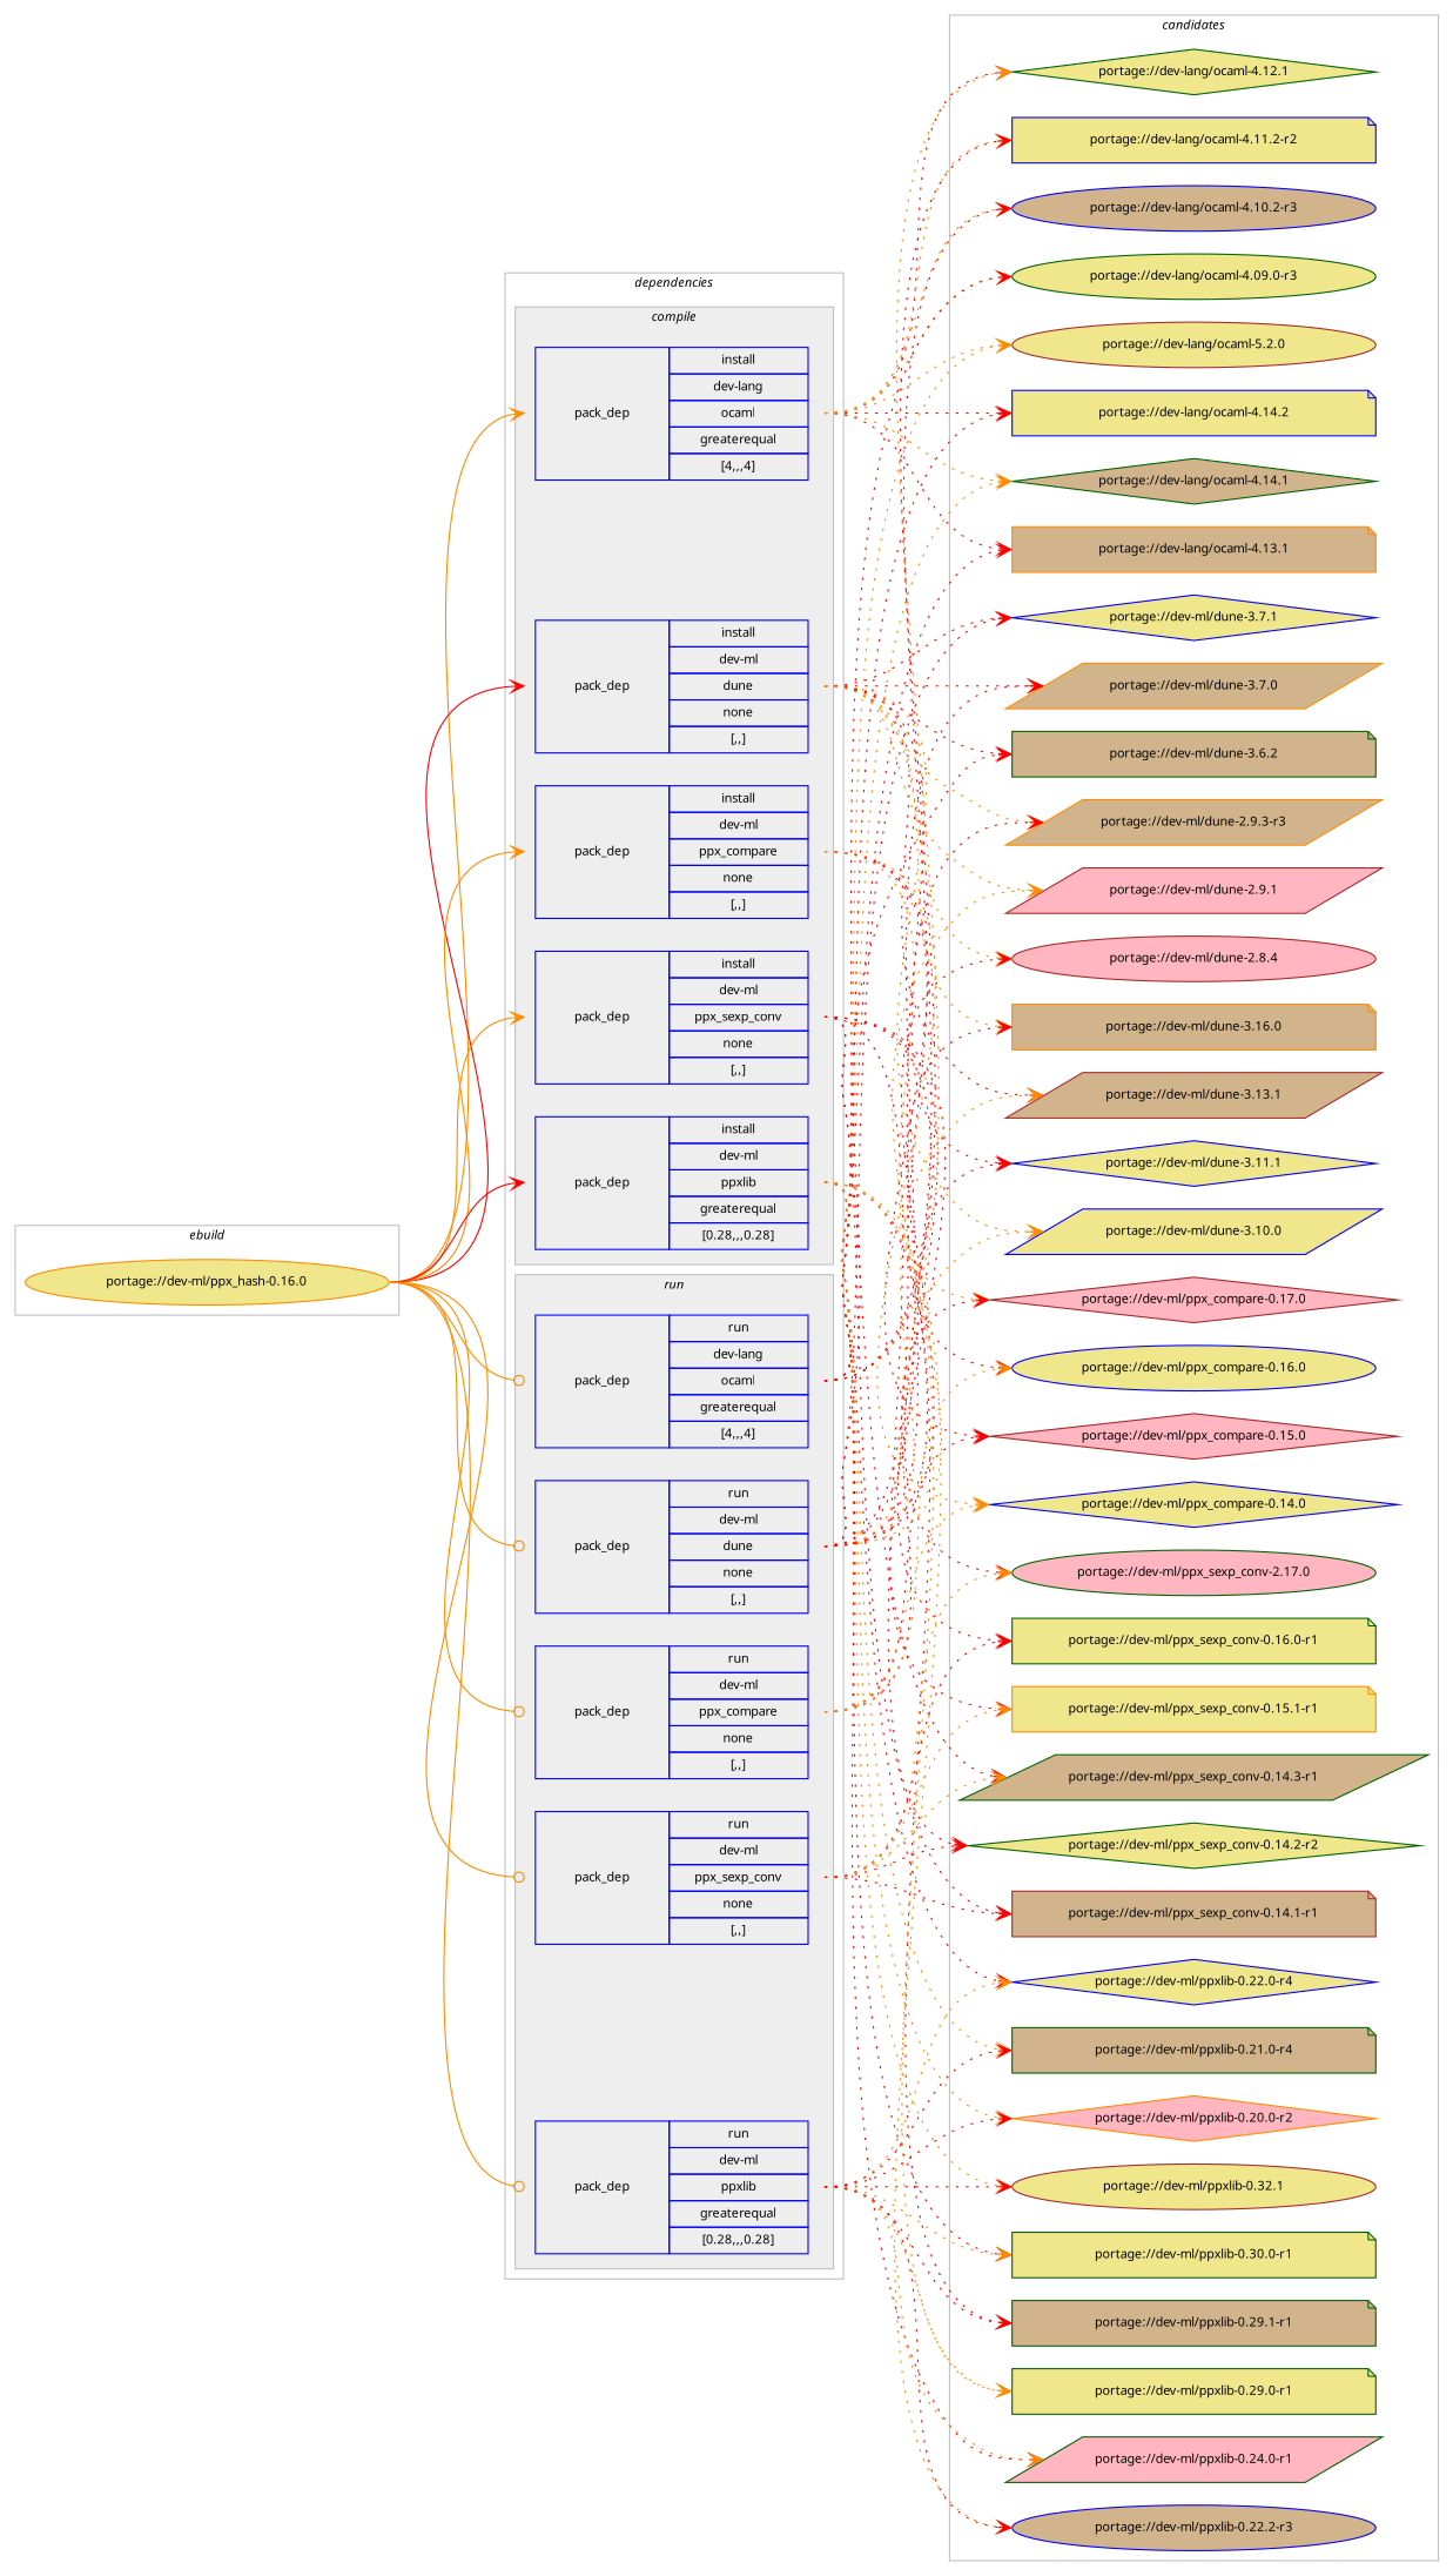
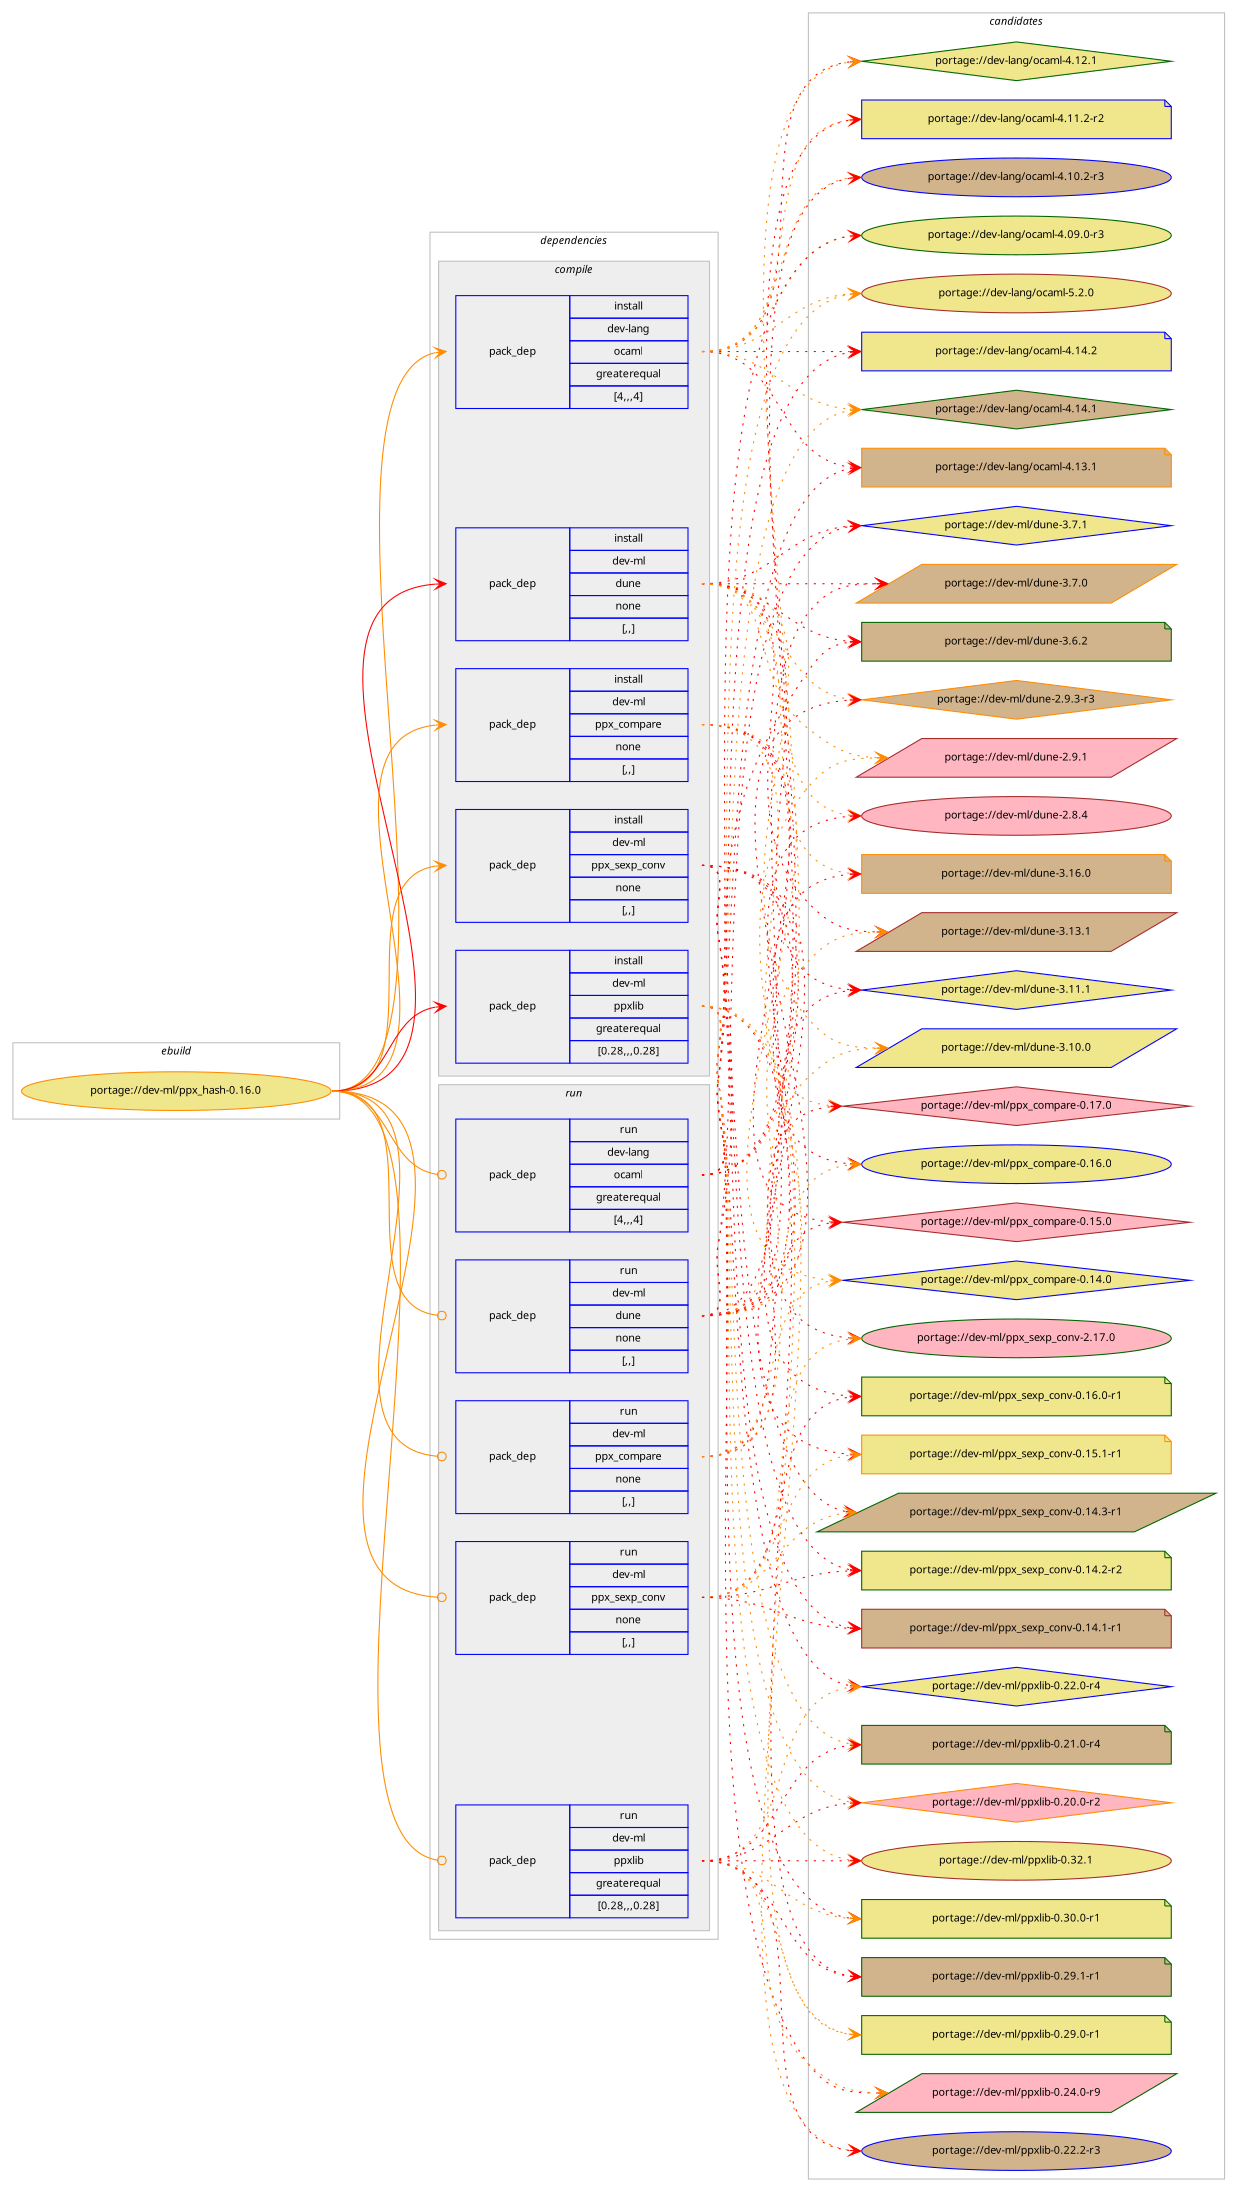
  digraph {
    compound=true
    concentrate=true
    fontname="Noto Sans"
    fontsize=10
    newrank=true
    rankdir=LR
    ranksep=1.5
    node [color=blue fillcolor=khaki fontname="Noto Sans" fontsize=10 shape=note style=filled]
    edge [arrowhead=vee color=red fontname="Noto Sans" headport=w style=dotted tailport=e weight=100]
    n1 [color=darkorange label="portage://dev-ml/ppx_hash-0.16.0" shape=ellipse width=4]
    n2 [label=<<TABLE BORDER="0" CELLBORDER="1" CELLSPACING="0" CELLPADDING="4" WIDTH="220"><TR><TD ROWSPAN="6" CELLPADDING="30">pack_dep</TD></TR><TR><TD WIDTH="110">install</TD></TR><TR><TD>dev-lang</TD></TR><TR><TD>ocaml</TD></TR><TR><TD>greaterequal</TD></TR><TR><TD>[4,,,4]</TD></TR></TABLE>> shape=none fillcolor="" style=""]
    n3 [label=<<TABLE BORDER="0" CELLBORDER="1" CELLSPACING="0" CELLPADDING="4" WIDTH="220"><TR><TD ROWSPAN="6" CELLPADDING="30">pack_dep</TD></TR><TR><TD WIDTH="110">install</TD></TR><TR><TD>dev-ml</TD></TR><TR><TD>dune</TD></TR><TR><TD>none</TD></TR><TR><TD>[,,]</TD></TR></TABLE>> shape=none fillcolor="" style=""]
    n4 [label=<<TABLE BORDER="0" CELLBORDER="1" CELLSPACING="0" CELLPADDING="4" WIDTH="220"><TR><TD ROWSPAN="6" CELLPADDING="30">pack_dep</TD></TR><TR><TD WIDTH="110">install</TD></TR><TR><TD>dev-ml</TD></TR><TR><TD>ppx_compare</TD></TR><TR><TD>none</TD></TR><TR><TD>[,,]</TD></TR></TABLE>> shape=none fillcolor="" style=""]
    n5 [label=<<TABLE BORDER="0" CELLBORDER="1" CELLSPACING="0" CELLPADDING="4" WIDTH="220"><TR><TD ROWSPAN="6" CELLPADDING="30">pack_dep</TD></TR><TR><TD WIDTH="110">install</TD></TR><TR><TD>dev-ml</TD></TR><TR><TD>ppx_sexp_conv</TD></TR><TR><TD>none</TD></TR><TR><TD>[,,]</TD></TR></TABLE>> shape=none fillcolor="" style=""]
    n6 [label=<<TABLE BORDER="0" CELLBORDER="1" CELLSPACING="0" CELLPADDING="4" WIDTH="220"><TR><TD ROWSPAN="6" CELLPADDING="30">pack_dep</TD></TR><TR><TD WIDTH="110">install</TD></TR><TR><TD>dev-ml</TD></TR><TR><TD>ppxlib</TD></TR><TR><TD>greaterequal</TD></TR><TR><TD>[0.28,,,0.28]</TD></TR></TABLE>> shape=none fillcolor="" style=""]
    n7 [label=<<TABLE BORDER="0" CELLBORDER="1" CELLSPACING="0" CELLPADDING="4" WIDTH="220"><TR><TD ROWSPAN="6" CELLPADDING="30">pack_dep</TD></TR><TR><TD WIDTH="110">run</TD></TR><TR><TD>dev-lang</TD></TR><TR><TD>ocaml</TD></TR><TR><TD>greaterequal</TD></TR><TR><TD>[4,,,4]</TD></TR></TABLE>> shape=none fillcolor="" style=""]
    n8 [label=<<TABLE BORDER="0" CELLBORDER="1" CELLSPACING="0" CELLPADDING="4" WIDTH="220"><TR><TD ROWSPAN="6" CELLPADDING="30">pack_dep</TD></TR><TR><TD WIDTH="110">run</TD></TR><TR><TD>dev-ml</TD></TR><TR><TD>dune</TD></TR><TR><TD>none</TD></TR><TR><TD>[,,]</TD></TR></TABLE>> shape=none fillcolor="" style=""]
    n9 [label=<<TABLE BORDER="0" CELLBORDER="1" CELLSPACING="0" CELLPADDING="4" WIDTH="220"><TR><TD ROWSPAN="6" CELLPADDING="30">pack_dep</TD></TR><TR><TD WIDTH="110">run</TD></TR><TR><TD>dev-ml</TD></TR><TR><TD>ppx_compare</TD></TR><TR><TD>none</TD></TR><TR><TD>[,,]</TD></TR></TABLE>> shape=none fillcolor="" style=""]
    n10 [label=<<TABLE BORDER="0" CELLBORDER="1" CELLSPACING="0" CELLPADDING="4" WIDTH="220"><TR><TD ROWSPAN="6" CELLPADDING="30">pack_dep</TD></TR><TR><TD WIDTH="110">run</TD></TR><TR><TD>dev-ml</TD></TR><TR><TD>ppx_sexp_conv</TD></TR><TR><TD>none</TD></TR><TR><TD>[,,]</TD></TR></TABLE>> shape=none fillcolor="" style=""]
    n11 [label=<<TABLE BORDER="0" CELLBORDER="1" CELLSPACING="0" CELLPADDING="4" WIDTH="220"><TR><TD ROWSPAN="6" CELLPADDING="30">pack_dep</TD></TR><TR><TD WIDTH="110">run</TD></TR><TR><TD>dev-ml</TD></TR><TR><TD>ppxlib</TD></TR><TR><TD>greaterequal</TD></TR><TR><TD>[0.28,,,0.28]</TD></TR></TABLE>> shape=none fillcolor="" style=""]
    n12 [color=brown label="portage://dev-lang/ocaml-5.2.0" shape=ellipse width=4]
    n13 [label="portage://dev-lang/ocaml-4.14.2" width=4]
    n14 [color=darkgreen fillcolor=tan label="portage://dev-lang/ocaml-4.14.1" shape=diamond width=4]
    n15 [color=darkorange fillcolor=tan label="portage://dev-lang/ocaml-4.13.1" width=4]
    n16 [color=darkgreen label="portage://dev-lang/ocaml-4.12.1" shape=diamond width=4]
    n17 [label="portage://dev-lang/ocaml-4.11.2-r2" width=4]
    n18 [fillcolor=tan label="portage://dev-lang/ocaml-4.10.2-r3" shape=ellipse width=4]
    n19 [color=darkgreen label="portage://dev-lang/ocaml-4.09.0-r3" shape=ellipse width=4]
    n20 [color=darkorange fillcolor=tan label="portage://dev-ml/dune-3.16.0" width=4]
    n21 [color=brown fillcolor=tan label="portage://dev-ml/dune-3.13.1" shape=parallelogram width=4]
    n22 [label="portage://dev-ml/dune-3.11.1" shape=diamond width=4]
    n23 [label="portage://dev-ml/dune-3.10.0" shape=parallelogram width=4]
    n24 [label="portage://dev-ml/dune-3.7.1" shape=diamond width=4]
    n25 [color=darkorange fillcolor=tan label="portage://dev-ml/dune-3.7.0" shape=parallelogram width=4]
    n26 [color=darkgreen fillcolor=tan label="portage://dev-ml/dune-3.6.2" width=4]
-   n27 [color=darkorange fillcolor=tan label="portage://dev-ml/dune-2.9.3-r3" shape=parallelogram width=4]
+   n27 [color=darkorange fillcolor=tan label="portage://dev-ml/dune-2.9.3-r3" shape=diamond width=4]
    n28 [color=brown fillcolor=lightpink label="portage://dev-ml/dune-2.9.1" shape=parallelogram width=4]
    n29 [color=brown fillcolor=lightpink label="portage://dev-ml/dune-2.8.4" shape=ellipse width=4]
    n30 [color=brown fillcolor=lightpink label="portage://dev-ml/ppx_compare-0.17.0" shape=diamond width=4]
    n31 [label="portage://dev-ml/ppx_compare-0.16.0" shape=ellipse width=4]
    n32 [color=brown fillcolor=lightpink label="portage://dev-ml/ppx_compare-0.15.0" shape=diamond width=4]
    n33 [label="portage://dev-ml/ppx_compare-0.14.0" shape=diamond width=4]
    n34 [color=darkgreen fillcolor=lightpink label="portage://dev-ml/ppx_sexp_conv-2.17.0" shape=ellipse width=4]
    n35 [color=darkgreen label="portage://dev-ml/ppx_sexp_conv-0.16.0-r1" width=4]
    n36 [color=darkorange label="portage://dev-ml/ppx_sexp_conv-0.15.1-r1" width=4]
    n37 [color=darkgreen fillcolor=tan label="portage://dev-ml/ppx_sexp_conv-0.14.3-r1" shape=parallelogram width=4]
-   n38 [color=darkgreen label="portage://dev-ml/ppx_sexp_conv-0.14.2-r2" shape=diamond width=4]
+   n38 [color=darkgreen label="portage://dev-ml/ppx_sexp_conv-0.14.2-r2" width=4]
    n39 [color=brown fillcolor=tan label="portage://dev-ml/ppx_sexp_conv-0.14.1-r1" width=4]
    n40 [color=brown label="portage://dev-ml/ppxlib-0.32.1" shape=ellipse width=4]
    n41 [color=darkgreen label="portage://dev-ml/ppxlib-0.30.0-r1" width=4]
    n42 [color=darkgreen fillcolor=tan label="portage://dev-ml/ppxlib-0.29.1-r1" width=4]
    n43 [color=darkgreen label="portage://dev-ml/ppxlib-0.29.0-r1" width=4]
-   n44 [color=darkgreen fillcolor=lightpink label="portage://dev-ml/ppxlib-0.24.0-r1" shape=parallelogram width=4]
+   n44 [color=darkgreen fillcolor=lightpink label="portage://dev-ml/ppxlib-0.24.0-r9" shape=parallelogram width=4]
    n45 [fillcolor=tan label="portage://dev-ml/ppxlib-0.22.2-r3" shape=ellipse width=4]
    n46 [label="portage://dev-ml/ppxlib-0.22.0-r4" shape=diamond width=4]
    n47 [color=darkgreen fillcolor=tan label="portage://dev-ml/ppxlib-0.21.0-r4" width=4]
    n48 [color=darkorange fillcolor=lightpink label="portage://dev-ml/ppxlib-0.20.0-r2" shape=diamond width=4]
    subgraph cluster_1 {
      color=gray
      label=<<i>dependencies</i>>
      subgraph cluster_2 {
        color=gray
        fillcolor="#eeeeee"
        label=<<i>compile</i>>
        style=filled
        subgraph sub_3 {
          color=gray
          fillcolor="#eeeeee"
          label=<<i>compile</i>>
          style=filled
          n2
        }
        subgraph sub_4 {
          color=gray
          fillcolor="#eeeeee"
          label=<<i>compile</i>>
          style=filled
          n3
        }
        subgraph sub_5 {
          color=gray
          fillcolor="#eeeeee"
          label=<<i>compile</i>>
          style=filled
          n4
        }
        subgraph sub_6 {
          color=gray
          fillcolor="#eeeeee"
          label=<<i>compile</i>>
          style=filled
          n5
        }
        subgraph sub_7 {
          color=gray
          fillcolor="#eeeeee"
          label=<<i>compile</i>>
          style=filled
          n6
        }
      }
      subgraph cluster_8 {
        color=gray
        fillcolor="#eeeeee"
        label=<<i>compile and run</i>>
        style=filled
      }
      subgraph cluster_9 {
        color=gray
        fillcolor="#eeeeee"
        label=<<i>run</i>>
        style=filled
        subgraph sub_10 {
          color=gray
          fillcolor="#eeeeee"
          label=<<i>run</i>>
          style=filled
          n7
        }
        subgraph sub_11 {
          color=gray
          fillcolor="#eeeeee"
          label=<<i>run</i>>
          style=filled
          n8
        }
        subgraph sub_12 {
          color=gray
          fillcolor="#eeeeee"
          label=<<i>run</i>>
          style=filled
          n9
        }
        subgraph sub_13 {
          color=gray
          fillcolor="#eeeeee"
          label=<<i>run</i>>
          style=filled
          n10
        }
        subgraph sub_14 {
          color=gray
          fillcolor="#eeeeee"
          label=<<i>run</i>>
          style=filled
          n11
        }
      }
    }
    subgraph cluster_15 {
      color=gray
      label=<<i>ebuild</i>>
      n1
    }
    subgraph cluster_16 {
      color=gray
      label=<<i>candidates</i>>
      rank=same
      subgraph sub_17 {
        color=black
        label=<<i>candidates</i>>
        nodesep=1
        rank=same
        n12
        n13
        n14
        n15
        n16
        n17
        n18
        n19
      }
      subgraph sub_18 {
        color=black
        label=<<i>candidates</i>>
        nodesep=1
        rank=same
        n20
        n21
        n22
        n23
        n24
        n25
        n26
        n27
        n28
        n29
      }
      subgraph sub_19 {
        color=black
        label=<<i>candidates</i>>
        nodesep=1
        rank=same
        n30
        n31
        n32
        n33
      }
      subgraph sub_20 {
        color=black
        label=<<i>candidates</i>>
        nodesep=1
        rank=same
        n34
        n35
        n36
        n37
        n38
        n39
      }
      subgraph sub_21 {
        color=black
        label=<<i>candidates</i>>
        nodesep=1
        rank=same
        n40
        n41
        n42
        n43
        n44
        n45
        n46
        n47
        n48
      }
      subgraph sub_22 {
        color=black
        label=<<i>candidates</i>>
        nodesep=1
        rank=same
        n12
        n13
        n14
        n15
        n16
        n17
        n18
        n19
      }
      subgraph sub_23 {
        color=black
        label=<<i>candidates</i>>
        nodesep=1
        rank=same
        n20
        n21
        n22
        n23
        n24
        n25
        n26
        n27
        n28
        n29
      }
      subgraph sub_24 {
        color=black
        label=<<i>candidates</i>>
        nodesep=1
        rank=same
        n30
        n31
        n32
        n33
      }
      subgraph sub_25 {
        color=black
        label=<<i>candidates</i>>
        nodesep=1
        rank=same
        n34
        n35
        n36
        n37
        n38
        n39
      }
      subgraph sub_26 {
        color=black
        label=<<i>candidates</i>>
        nodesep=1
        rank=same
        n40
        n41
        n42
        n43
        n44
        n45
        n46
        n47
        n48
      }
    }
    n1 -> n2 [color=darkorange style=solid weight=20]
    n1 -> n3 [style=solid weight=20]
    n1 -> n4 [color=darkorange style=solid weight=20]
    n1 -> n5 [color=darkorange style=solid weight=20]
    n1 -> n6 [style=solid weight=20]
    n1 -> n7 [arrowhead=odot color=darkorange style=solid weight=20]
    n1 -> n8 [arrowhead=odot color=darkorange style=solid weight=20]
    n1 -> n9 [arrowhead=odot color=darkorange style=solid weight=20]
    n1 -> n10 [arrowhead=odot color=darkorange style=solid weight=20]
    n1 -> n11 [arrowhead=odot color=darkorange style=solid weight=20]
    n2 -> n12 [color=darkorange]
    n2 -> n13
    n2 -> n14 [color=darkorange]
    n2 -> n15
    n2 -> n16
    n2 -> n17 [color=darkorange]
    n2 -> n18 [color=darkorange]
    n2 -> n19 [color=darkorange]
    n3 -> n20 [color=darkorange]
    n3 -> n21
    n3 -> n22
    n3 -> n23 [color=darkorange]
    n3 -> n24
    n3 -> n25
    n3 -> n26
    n3 -> n27 [color=darkorange]
    n3 -> n28 [color=darkorange]
    n3 -> n29 [color=darkorange]
    n4 -> n30 [color=darkorange]
    n4 -> n31
    n4 -> n32
    n4 -> n33 [color=darkorange]
    n5 -> n34
    n5 -> n35
    n5 -> n36
    n5 -> n37
    n5 -> n38
    n5 -> n39
    n6 -> n40 [color=darkorange]
    n6 -> n41
    n6 -> n42
    n6 -> n43 [color=darkorange]
    n6 -> n44
    n6 -> n45 [color=darkorange]
    n6 -> n46
    n6 -> n47 [color=darkorange]
    n6 -> n48 [color=darkorange]
    n7 -> n12 [color=darkorange]
    n7 -> n13
    n7 -> n14 [color=darkorange]
    n7 -> n15
    n7 -> n16 [color=darkorange]
    n7 -> n17
    n7 -> n18
    n7 -> n19
    n8 -> n20
    n8 -> n21 [color=darkorange]
    n8 -> n22
    n8 -> n23 [color=darkorange]
    n8 -> n24
    n8 -> n25
    n8 -> n26
    n8 -> n27
    n8 -> n28 [color=darkorange]
    n8 -> n29
    n9 -> n30
    n9 -> n31 [color=darkorange]
    n9 -> n32
    n9 -> n33 [color=darkorange]
    n10 -> n34 [color=darkorange]
    n10 -> n35
    n10 -> n36 [color=darkorange]
    n10 -> n37 [color=darkorange]
    n10 -> n38
    n10 -> n39
    n11 -> n40
    n11 -> n41 [color=darkorange]
    n11 -> n42
    n11 -> n43 [color=darkorange]
    n11 -> n44 [color=darkorange]
    n11 -> n45
    n11 -> n46 [color=darkorange]
    n11 -> n47
    n11 -> n48
  }
